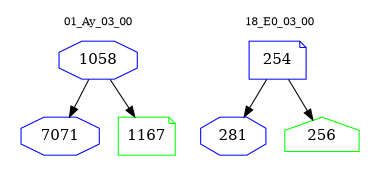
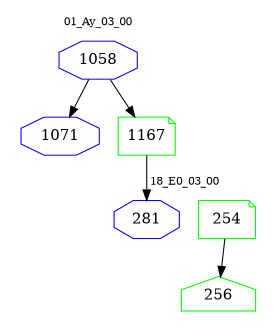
  digraph {
    node [color=blue shape=octagon]
    edge [color=black]
    n1 [label=1058]
-   n2 [label=7071]
+   n2 [label=1071]
    n3 [color=green label=1167 shape=note]
-   n4 [label=254 shape=note]
+   n4 [color=green label=254 shape=note]
    n5 [label=281]
    n6 [color=green label=256 shape=house]
    subgraph cluster_1 {
      color=white
      fontsize=10
      label="01_Ay_03_00"
      n1
      n2
      n3
    }
    subgraph cluster_2 {
      color=white
      fontsize=10
      label="18_E0_03_00"
      n4
      n5
      n6
    }
    n1 -> n2
    n1 -> n3
-   n4 -> n5
+   n3 -> n5
    n4 -> n6
  }
